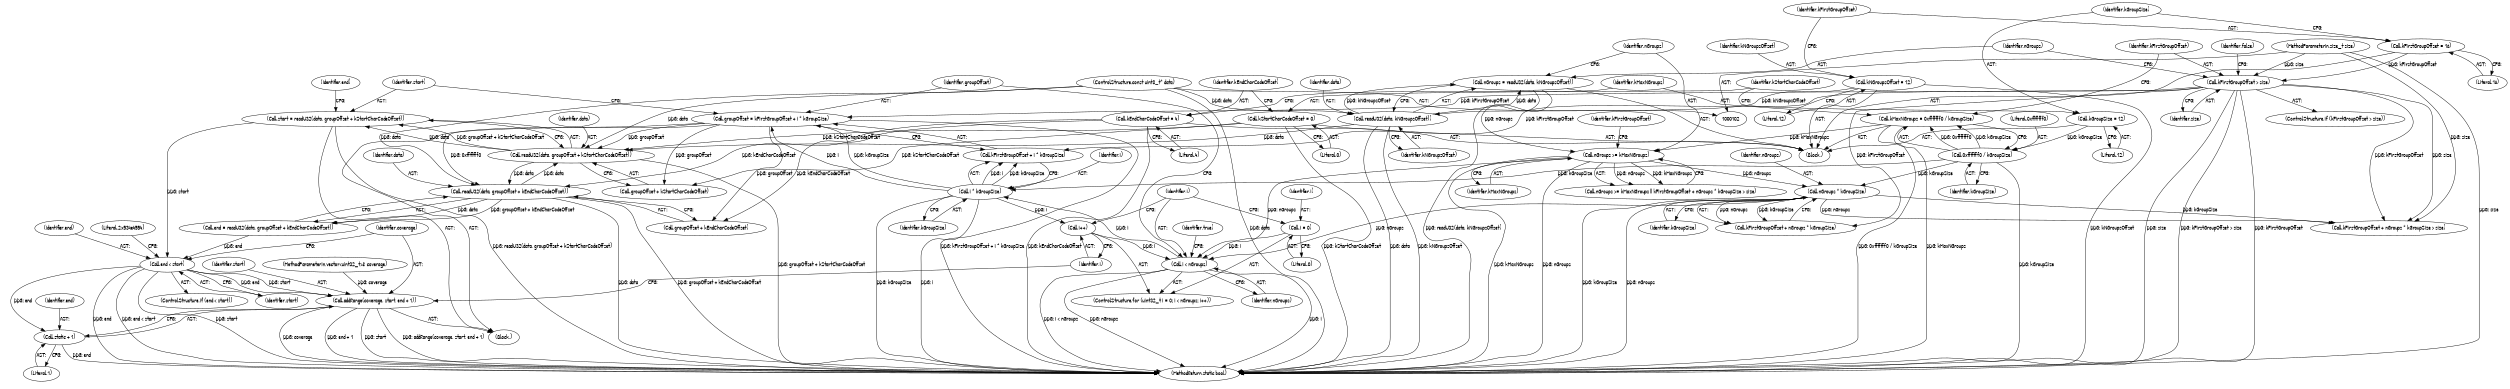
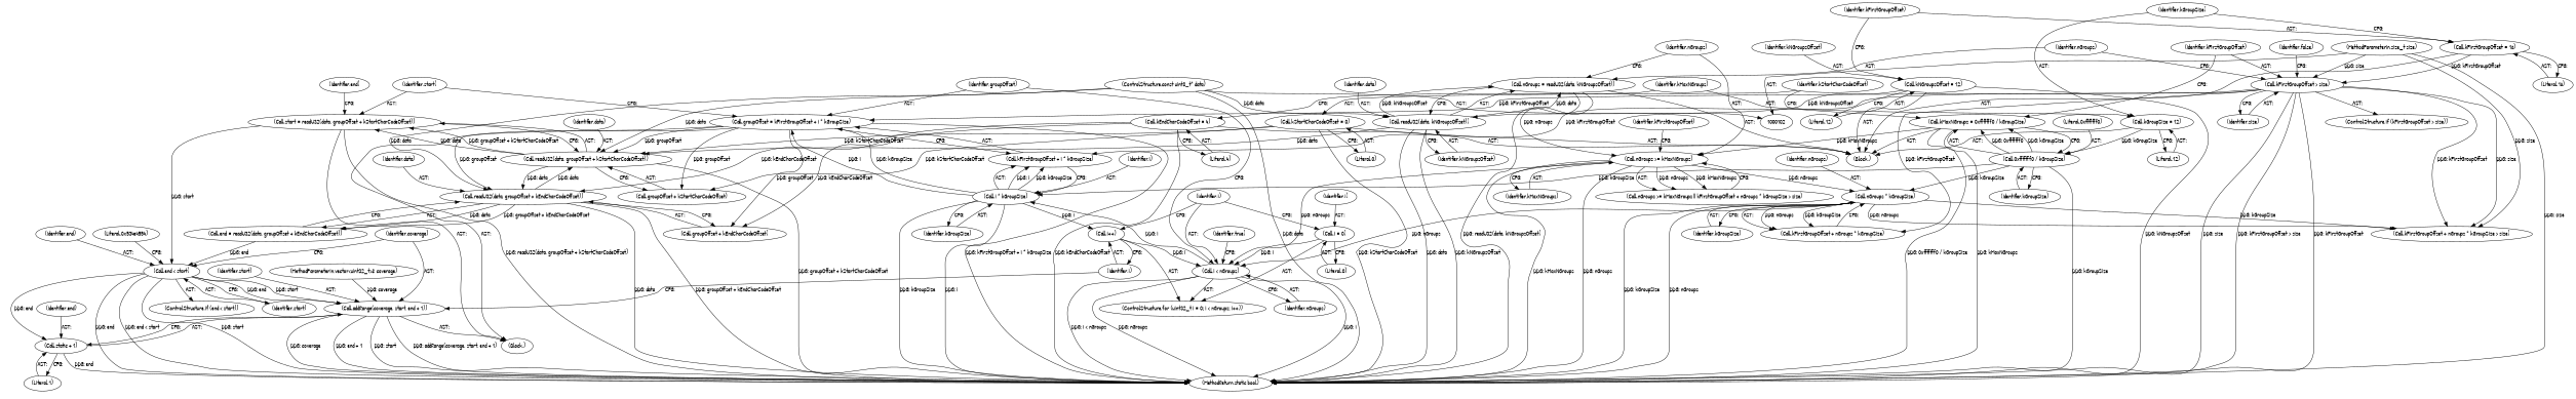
  digraph {
    fontname="Patrick Hand"
    node [fontname="Patrick Hand"]
    edge [fontname="Patrick Hand"]
    n1 [label="(Call,start = readU32(data, groupOffset + kStartCharCodeOffset))"]
    n2 [label="(Call,readU32(data, groupOffset + kStartCharCodeOffset))"]
    n3 [label="(Call,end < start)"]
    n4 [label="(Block,)"]
    n5 [label="(MethodReturn,static bool)"]
    n6 [label="(Call,readU32(data, groupOffset + kEndCharCodeOffset))"]
    n7 [label="(Call,groupOffset + kStartCharCodeOffset)"]
    n8 [label="(Call,addRange(coverage, start, end + 1))"]
    n9 [label="(Call,static + 1)"]
    n10 [label="(ControlStructure,if (end < start))"]
    n11 [label="(Identifier,start)"]
    n12 [label="(Call,end = readU32(data, groupOffset + kEndCharCodeOffset))"]
    n13 [label="(Call,groupOffset + kEndCharCodeOffset)"]
    n14 [label="(ControlStructure,const uint8_t* data)"]
    n15 [label="(Call,readU32(data, kNGroupsOffset))"]
    1000102
    n17 [label="(Call,nGroups = readU32(data, kNGroupsOffset))"]
    n18 [label="(Identifier,kNGroupsOffset)"]
    n19 [label="(Call,groupOffset = kFirstGroupOffset + i * kGroupSize)"]
    n20 [label="(Call,kFirstGroupOffset + i * kGroupSize)"]
    n21 [label="(Call,i * kGroupSize)"]
    n22 [label="(Call,kFirstGroupOffset > size)"]
    n23 [label="(Call,kFirstGroupOffset + nGroups * kGroupSize)"]
    n24 [label="(ControlStructure,if (kFirstGroupOffset > size))"]
    n25 [label="(Call,kFirstGroupOffset + nGroups * kGroupSize > size)"]
    n26 [label="(Identifier,size)"]
    n27 [label="(Call,nGroups * kGroupSize)"]
    n28 [label="(Call,kFirstGroupOffset = 16)"]
    n29 [label="(Block,)"]
    n30 [label="(Literal,16)"]
    n31 [label="(MethodParameterIn,size_t size)"]
    n32 [label="(Call,i++)"]
    n33 [label="(Identifier,kGroupSize)"]
    n34 [label="(Call,i < nGroups)"]
    n35 [label="(ControlStructure,for (uint32_t i = 0; i < nGroups; i++))"]
    n36 [label="(Identifier,i)"]
    n37 [label="(Identifier,nGroups)"]
    n38 [label="(Call,i = 0)"]
    n39 [label="(Literal,0)"]
    n40 [label="(Identifier,kGroupSize)"]
    n41 [label="(Call,nGroups >= kMaxNGroups)"]
    n42 [label="(Call,nGroups >= kMaxNGroups || kFirstGroupOffset + nGroups * kGroupSize > size)"]
    n43 [label="(Identifier,kMaxNGroups)"]
    n44 [label="(Call,kNGroupsOffset = 12)"]
    n45 [label="(Literal,12)"]
    n46 [label="(Call,kMaxNGroups = 0xfffffff0 / kGroupSize)"]
    n47 [label="(Call,0xfffffff0 / kGroupSize)"]
    n48 [label="(Identifier,kGroupSize)"]
    n49 [label="(Call,kGroupSize = 12)"]
    n50 [label="(Literal,12)"]
    n51 [label="(Call,kEndCharCodeOffset = 4)"]
    n52 [label="(Literal,4)"]
    n53 [label="(Call,kStartCharCodeOffset = 0)"]
    n54 [label="(Literal,0)"]
    n55 [label="(Literal,1)"]
    n56 [label="(Identifier,groupOffset)"]
    n57 [label="(Identifier,false)"]
    n58 [label="(Identifier,data)"]
    n59 [label="(Identifier,kFirstGroupOffset)"]
    n60 [label="(Identifier,i)"]
    n61 [label="(Identifier,data)"]
-   n62 [label="(Identifier,kEndCharCodeOffset)"]
    n63 [label="(Identifier,data)"]
    n64 [label="(Identifier,start)"]
-   n65 [label="(Literal,2x534e4554)"]
+   n65 [label="(Literal,0x534e4554)"]
    n66 [label="(Identifier,end)"]
    n67 [label="(Identifier,kNGroupsOffset)"]
    n68 [label="(MethodParameterIn,vector<uint32_t>& coverage)"]
    n69 [label="(Identifier,end)"]
    n70 [label="(Identifier,i)"]
    n71 [label="(Identifier,coverage)"]
    n72 [label="(Literal,0xfffffff0)"]
    n73 [label="(Identifier,kMaxNGroups)"]
    n74 [label="(Identifier,i)"]
    n75 [label="(Identifier,nGroups)"]
    n76 [label="(Identifier,kFirstGroupOffset)"]
    n77 [label="(Identifier,kStartCharCodeOffset)"]
    n78 [label="(Identifier,start)"]
    n79 [label="(Identifier,nGroups)"]
    n80 [label="(Identifier,nGroups)"]
    n81 [label="(Identifier,kFirstGroupOffset)"]
    n82 [label="(Identifier,true)"]
    n83 [label="(Identifier,end)"]
    n84 [label="(Identifier,kGroupSize)"]
    n1 -> n2 [label="CFG: "]
    n1 -> n3 [label="DDG: start"]
    n1 -> n4 [label="AST: "]
    n1 -> n5 [label="DDG: readU32(data, groupOffset + kStartCharCodeOffset)"]
    n2 -> n1 [label="AST: "]
    n2 -> n1 [label="DDG: data"]
    n2 -> n1 [label="DDG: groupOffset + kStartCharCodeOffset"]
    n2 -> n5 [label="DDG: groupOffset + kStartCharCodeOffset"]
    n2 -> n6 [label="DDG: data"]
    n2 -> n7 [label="CFG: "]
    n3 -> n5 [label="DDG: end"]
    n3 -> n5 [label="DDG: end < start"]
    n3 -> n5 [label="DDG: start"]
    n3 -> n8 [label="DDG: start"]
    n3 -> n8 [label="DDG: end"]
    n3 -> n9 [label="DDG: end"]
    n3 -> n10 [label="AST: "]
    n3 -> n11 [label="CFG: "]
    n6 -> n2 [label="DDG: data"]
    n6 -> n5 [label="DDG: groupOffset + kEndCharCodeOffset"]
    n6 -> n5 [label="DDG: data"]
    n6 -> n12 [label="AST: "]
    n6 -> n12 [label="DDG: data"]
    n6 -> n12 [label="DDG: groupOffset + kEndCharCodeOffset"]
    n6 -> n13 [label="CFG: "]
    n7 -> n2 [label="AST: "]
    n8 -> n4 [label="AST: "]
    n8 -> n5 [label="DDG: addRange(coverage, start, end + 1)"]
    n8 -> n5 [label="DDG: coverage"]
    n8 -> n5 [label="DDG: end + 1"]
    n8 -> n5 [label="DDG: start"]
    n8 -> n9 [label="CFG: "]
    n9 -> n5 [label="DDG: end"]
    n9 -> n8 [label="AST: "]
    n9 -> n55 [label="CFG: "]
    n11 -> n3 [label="AST: "]
    n12 -> n3 [label="DDG: end"]
    n12 -> n6 [label="CFG: "]
    n13 -> n6 [label="AST: "]
    n14 -> n2 [label="DDG: data"]
    n14 -> n5 [label="DDG: data"]
    n14 -> n6 [label="DDG: data"]
    n14 -> n15 [label="DDG: data"]
    n14 -> 1000102 [label="AST: "]
    n15 -> n2 [label="DDG: data"]
    n15 -> n5 [label="DDG: data"]
    n15 -> n5 [label="DDG: kNGroupsOffset"]
    n15 -> n17 [label="AST: "]
    n15 -> n17 [label="DDG: data"]
    n15 -> n17 [label="DDG: kNGroupsOffset"]
    n15 -> n18 [label="CFG: "]
    n17 -> n5 [label="DDG: readU32(data, kNGroupsOffset)"]
    n17 -> n15 [label="CFG: "]
    n17 -> n29 [label="AST: "]
    n17 -> n41 [label="DDG: nGroups"]
    n18 -> n15 [label="AST: "]
    n19 -> n2 [label="DDG: groupOffset"]
    n19 -> n4 [label="AST: "]
    n19 -> n5 [label="DDG: kFirstGroupOffset + i * kGroupSize"]
-   n19 -> n6 [label="DDG: 0xfffffff0"]
+   n19 -> n6 [label="DDG: groupOffset"]
    n19 -> n7 [label="DDG: groupOffset"]
    n19 -> n13 [label="DDG: groupOffset"]
    n19 -> n20 [label="CFG: "]
    n20 -> n19 [label="AST: "]
    n20 -> n21 [label="CFG: "]
    n21 -> n5 [label="DDG: i"]
    n21 -> n5 [label="DDG: kGroupSize"]
    n21 -> n19 [label="DDG: i"]
    n21 -> n19 [label="DDG: kGroupSize"]
    n21 -> n20 [label="AST: "]
    n21 -> n20 [label="DDG: i"]
    n21 -> n20 [label="DDG: kGroupSize"]
    n21 -> n32 [label="DDG: i"]
    n21 -> n33 [label="CFG: "]
    n22 -> n5 [label="DDG: kFirstGroupOffset > size"]
    n22 -> n5 [label="DDG: kFirstGroupOffset"]
    n22 -> n5 [label="DDG: size"]
    n22 -> n19 [label="DDG: kFirstGroupOffset"]
    n22 -> n20 [label="DDG: kFirstGroupOffset"]
    n22 -> n23 [label="DDG: kFirstGroupOffset"]
    n22 -> n24 [label="AST: "]
    n22 -> n25 [label="DDG: kFirstGroupOffset"]
    n22 -> n25 [label="DDG: size"]
    n22 -> n26 [label="CFG: "]
    n23 -> n27 [label="CFG: "]
    n26 -> n22 [label="AST: "]
    n27 -> n5 [label="DDG: nGroups"]
    n27 -> n5 [label="DDG: kGroupSize"]
    n27 -> n23 [label="AST: "]
    n27 -> n23 [label="DDG: nGroups"]
    n27 -> n23 [label="DDG: kGroupSize"]
    n27 -> n25 [label="DDG: nGroups"]
    n27 -> n25 [label="DDG: kGroupSize"]
    n27 -> n34 [label="DDG: nGroups"]
    n27 -> n40 [label="CFG: "]
    n28 -> n22 [label="DDG: kFirstGroupOffset"]
    n28 -> n29 [label="AST: "]
    n28 -> n30 [label="CFG: "]
    n30 -> n28 [label="AST: "]
    n31 -> n5 [label="DDG: size"]
    n31 -> 1000102 [label="AST: "]
    n31 -> n22 [label="DDG: size"]
    n31 -> n25 [label="DDG: size"]
    n32 -> n34 [label="DDG: i"]
    n32 -> n35 [label="AST: "]
    n32 -> n36 [label="CFG: "]
    n33 -> n21 [label="AST: "]
    n34 -> n5 [label="DDG: i < nGroups"]
    n34 -> n5 [label="DDG: nGroups"]
    n34 -> n5 [label="DDG: i"]
    n34 -> n21 [label="DDG: i"]
    n34 -> n35 [label="AST: "]
    n34 -> n37 [label="CFG: "]
    n36 -> n8 [label="CFG: "]
    n36 -> n32 [label="AST: "]
    n37 -> n34 [label="AST: "]
    n38 -> n34 [label="DDG: i"]
    n38 -> n35 [label="AST: "]
    n38 -> n39 [label="CFG: "]
    n39 -> n38 [label="AST: "]
    n40 -> n27 [label="AST: "]
    n41 -> n5 [label="DDG: nGroups"]
    n41 -> n5 [label="DDG: kMaxNGroups"]
    n41 -> n27 [label="DDG: nGroups"]
    n41 -> n34 [label="DDG: nGroups"]
    n41 -> n42 [label="AST: "]
    n41 -> n42 [label="DDG: nGroups"]
    n41 -> n42 [label="DDG: kMaxNGroups"]
    n41 -> n43 [label="CFG: "]
    n42 -> n41 [label="CFG: "]
    n43 -> n41 [label="AST: "]
    n44 -> n5 [label="DDG: kNGroupsOffset"]
    n44 -> n15 [label="DDG: kNGroupsOffset"]
    n44 -> n29 [label="AST: "]
    n44 -> n45 [label="CFG: "]
    n45 -> n44 [label="AST: "]
    n46 -> n5 [label="DDG: 0xfffffff0 / kGroupSize"]
    n46 -> n5 [label="DDG: kMaxNGroups"]
    n46 -> n29 [label="AST: "]
    n46 -> n41 [label="DDG: kMaxNGroups"]
    n46 -> n47 [label="CFG: "]
    n47 -> n5 [label="DDG: kGroupSize"]
    n47 -> n21 [label="DDG: kGroupSize"]
    n47 -> n27 [label="DDG: kGroupSize"]
    n47 -> n46 [label="AST: "]
    n47 -> n46 [label="DDG: 0xfffffff0"]
    n47 -> n46 [label="DDG: kGroupSize"]
    n47 -> n48 [label="CFG: "]
    n48 -> n47 [label="AST: "]
    n49 -> n29 [label="AST: "]
    n49 -> n47 [label="DDG: kGroupSize"]
    n49 -> n50 [label="CFG: "]
    n50 -> n49 [label="AST: "]
    n51 -> n5 [label="DDG: kEndCharCodeOffset"]
    n51 -> n6 [label="DDG: kEndCharCodeOffset"]
    n51 -> n13 [label="DDG: kEndCharCodeOffset"]
    n51 -> n29 [label="AST: "]
    n51 -> n52 [label="CFG: "]
    n52 -> n51 [label="AST: "]
    n53 -> n2 [label="DDG: kStartCharCodeOffset"]
    n53 -> n5 [label="DDG: kStartCharCodeOffset"]
    n53 -> n7 [label="DDG: kStartCharCodeOffset"]
    n53 -> n29 [label="AST: "]
    n53 -> n54 [label="CFG: "]
    n54 -> n53 [label="AST: "]
    n55 -> n9 [label="AST: "]
    n56 -> n19 [label="AST: "]
    n56 -> n34 [label="CFG: "]
    n57 -> n22 [label="CFG: "]
    n58 -> n6 [label="AST: "]
    n59 -> n28 [label="AST: "]
    n59 -> n44 [label="CFG: "]
    n60 -> n32 [label="CFG: "]
    n60 -> n34 [label="AST: "]
    n60 -> n38 [label="CFG: "]
    n61 -> n15 [label="AST: "]
-   n62 -> n51 [label="AST: "]
-   n62 -> n53 [label="CFG: "]
    n63 -> n2 [label="AST: "]
    n64 -> n8 [label="AST: "]
    n65 -> n3 [label="CFG: "]
    n66 -> n9 [label="AST: "]
    n67 -> n44 [label="AST: "]
    n68 -> n8 [label="DDG: coverage"]
    n69 -> n1 [label="CFG: "]
    n70 -> n21 [label="AST: "]
    n71 -> n3 [label="CFG: "]
    n71 -> n8 [label="AST: "]
    n72 -> n47 [label="AST: "]
    n73 -> n46 [label="AST: "]
    n73 -> n51 [label="CFG: "]
    n74 -> n38 [label="AST: "]
    n75 -> n17 [label="CFG: "]
    n75 -> n41 [label="AST: "]
    n76 -> n41 [label="CFG: "]
    n77 -> n49 [label="CFG: "]
    n77 -> n53 [label="AST: "]
    n78 -> n1 [label="AST: "]
    n78 -> n19 [label="CFG: "]
    n79 -> n17 [label="AST: "]
    n79 -> n22 [label="CFG: "]
    n80 -> n27 [label="AST: "]
    n81 -> n22 [label="AST: "]
    n81 -> n46 [label="CFG: "]
    n82 -> n34 [label="CFG: "]
    n83 -> n3 [label="AST: "]
    n84 -> n28 [label="CFG: "]
    n84 -> n49 [label="AST: "]
  }
